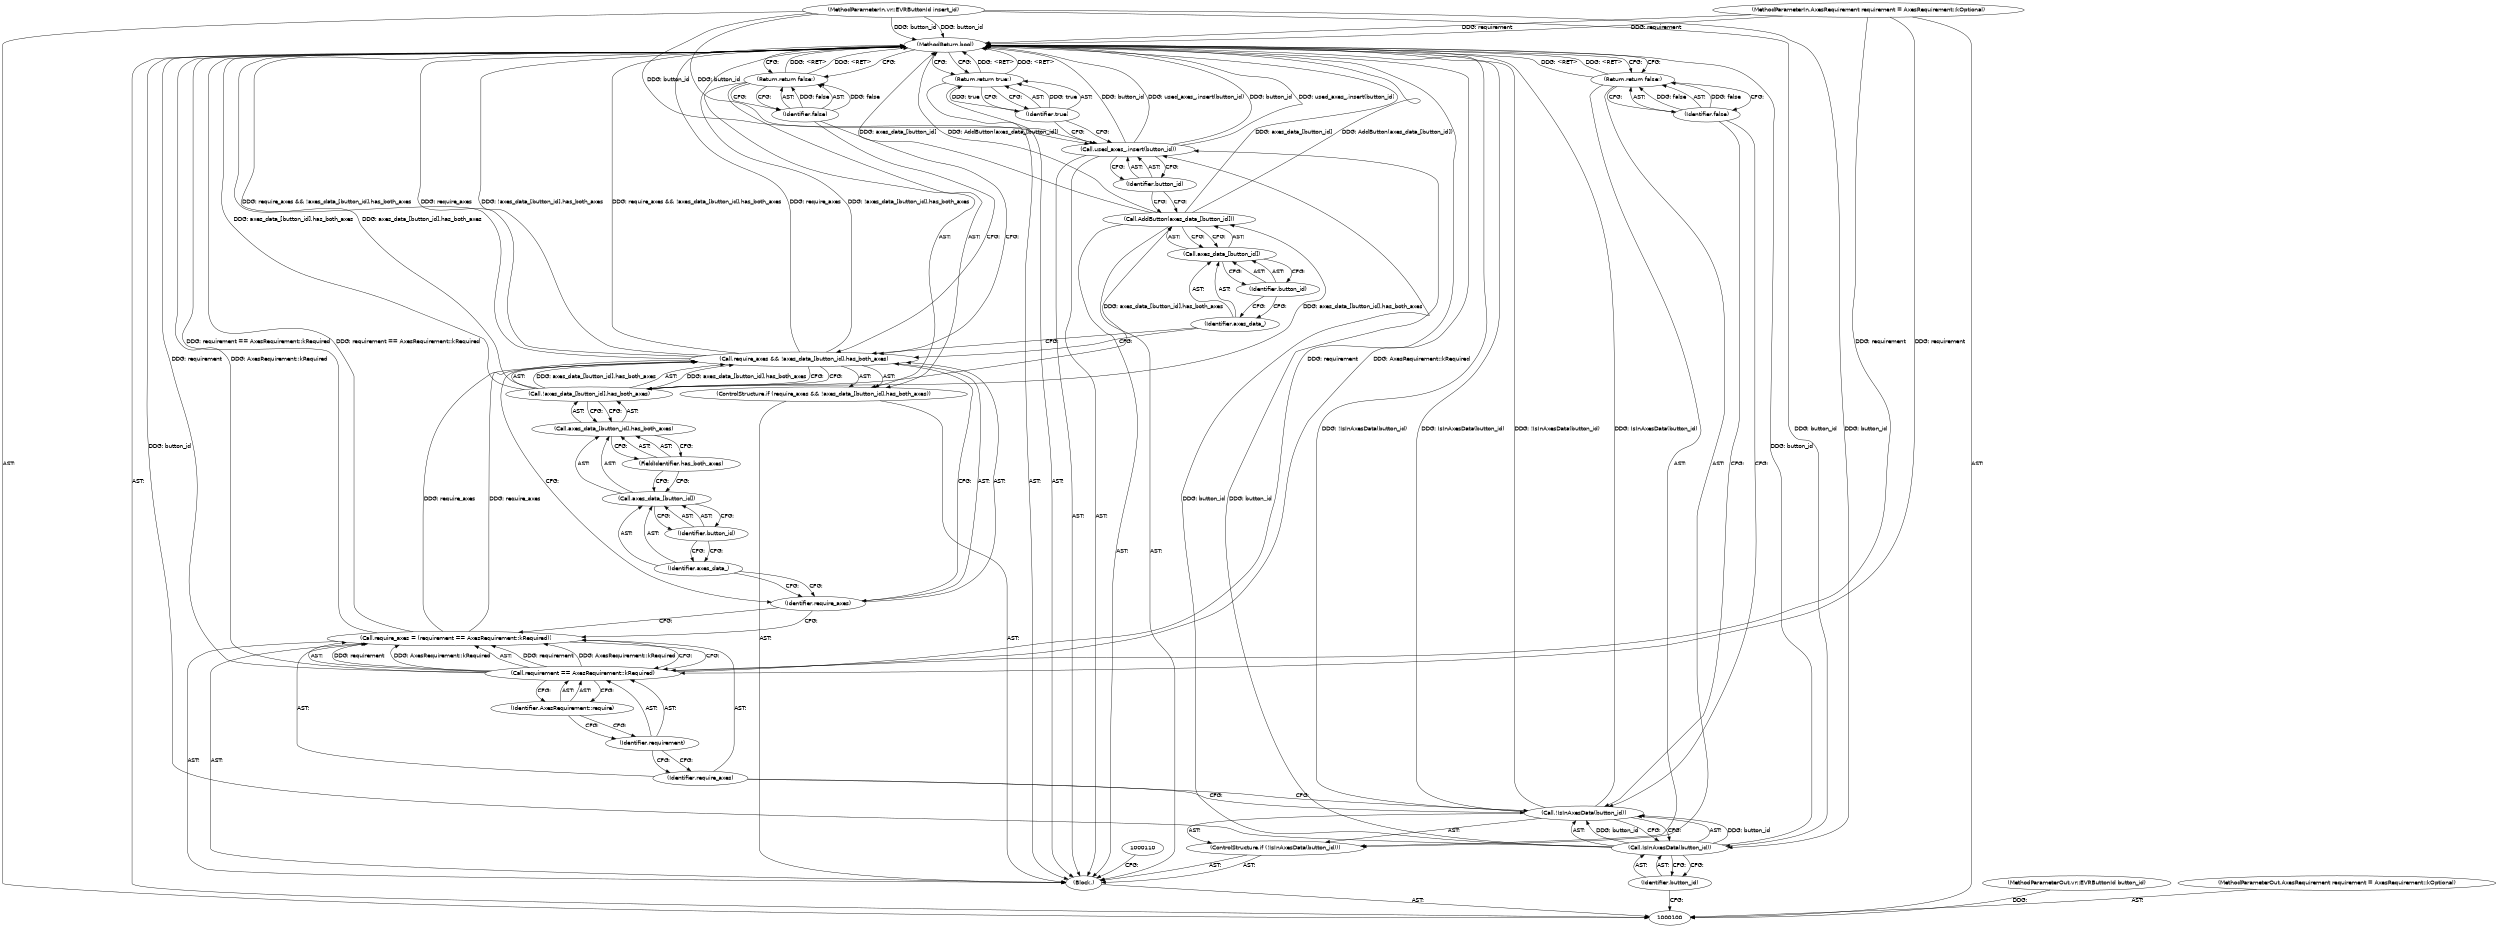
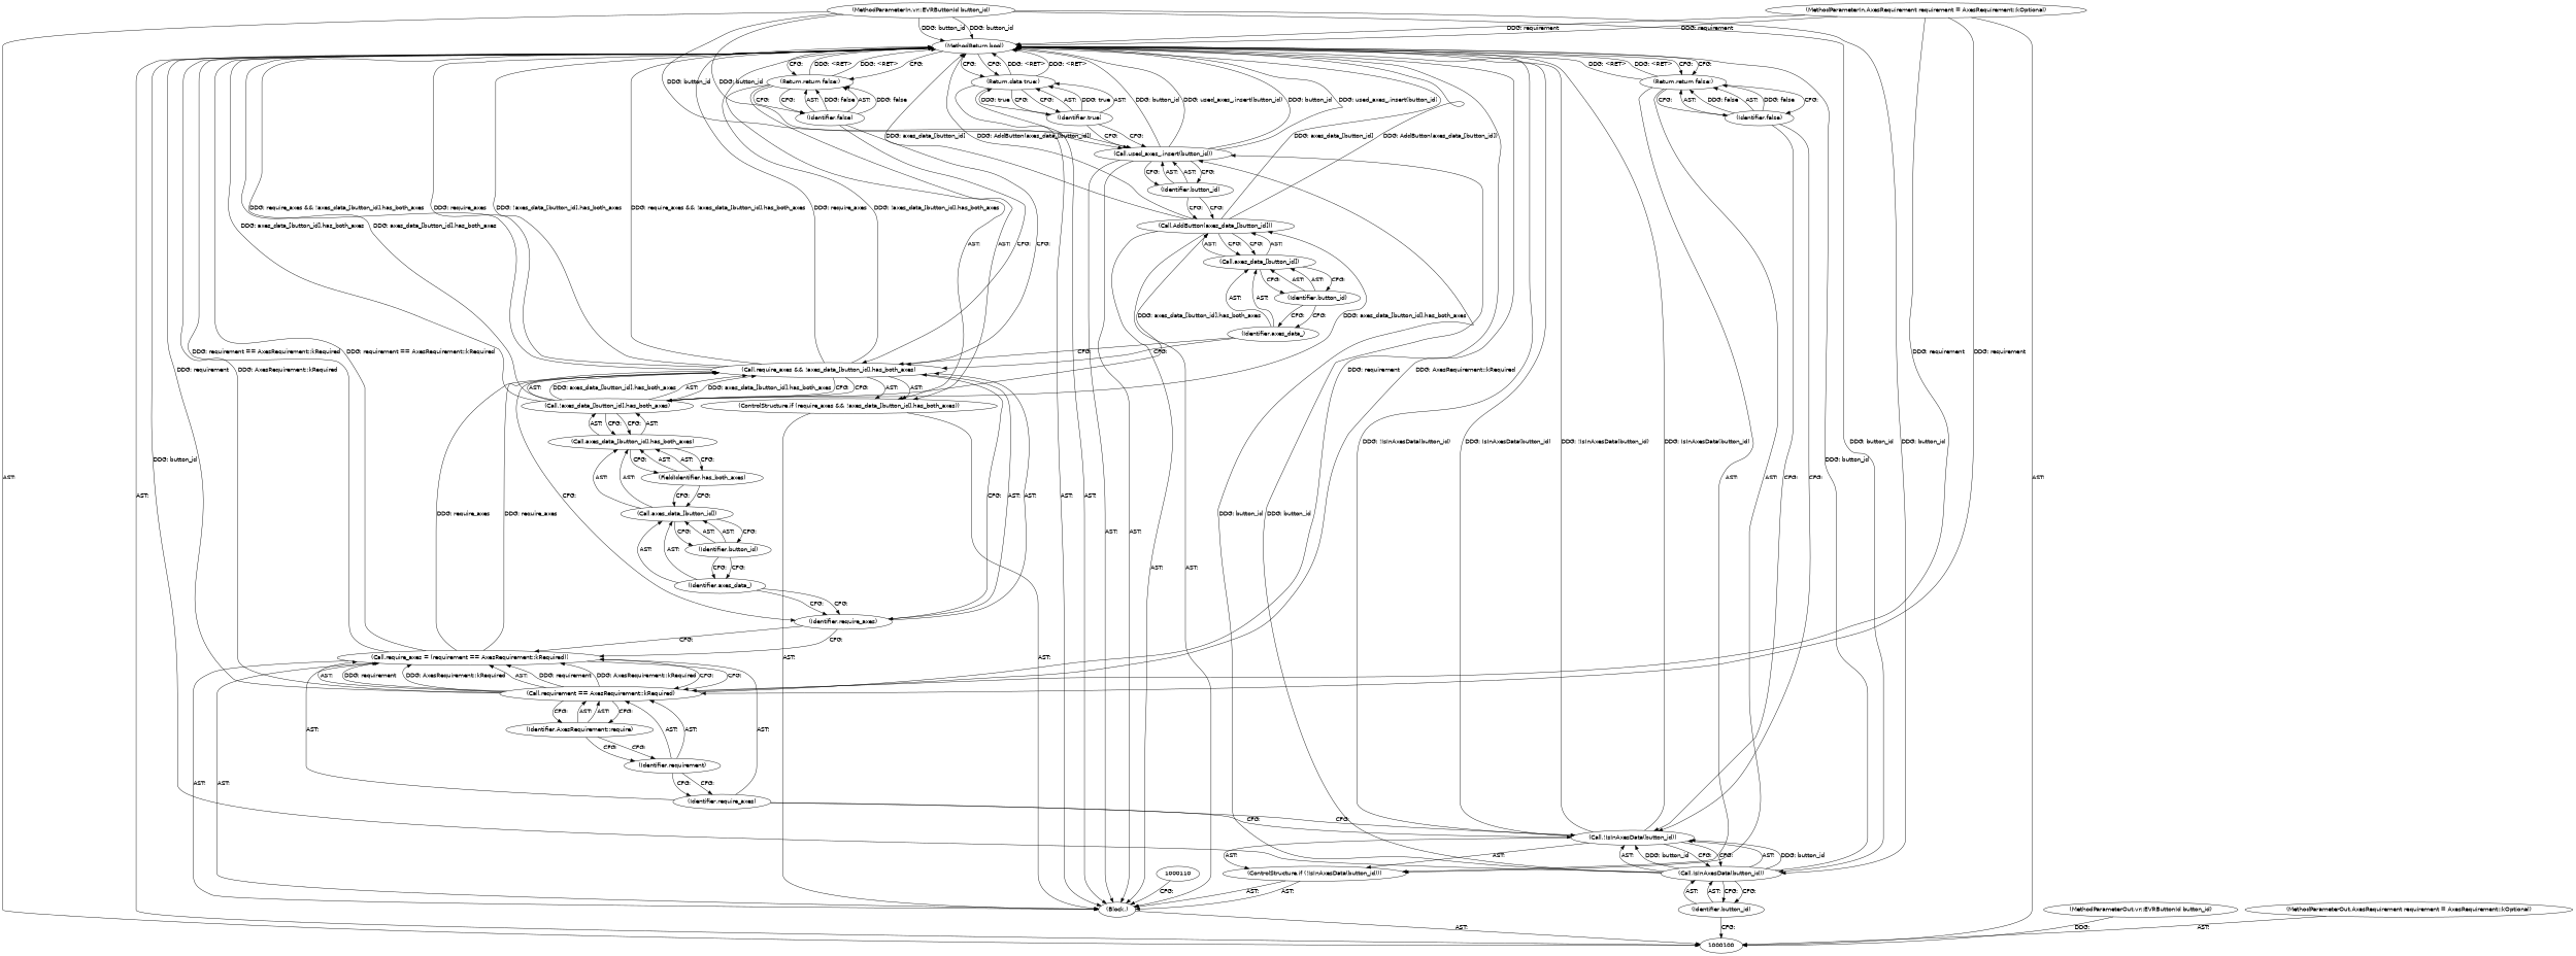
  digraph {
    fontname="DejaVu Sans"
    node [fontname="DejaVu Sans"]
    edge [fontname="DejaVu Sans"]
    n1 [label="(MethodReturn,bool)"]
-   n2 [label="(Return,return true;)"]
+   n2 [label="(Return,data true;)"]
    n3 [label="(Return,return false;)"]
    n4 [label="(Return,return false;)"]
    1000100
    n6 [label="(Block,)"]
    n7 [label="(Identifier,true)"]
    n8 [label="(ControlStructure,if (!IsInAxesData(button_id)))"]
    n9 [label="(Identifier,false)"]
    n10 [label="(ControlStructure,if (require_axes && !axes_data_[button_id].has_both_axes))"]
    n11 [label="(Identifier,false)"]
    n12 [label="(Call,axes_data_[button_id])"]
    n13 [label="(Identifier,button_id)"]
    n14 [label="(Call,AddButton(axes_data_[button_id]))"]
    n15 [label="(Identifier,axes_data_)"]
    n16 [label="(Call,require_axes && !axes_data_[button_id].has_both_axes)"]
    n17 [label="(Call,!axes_data_[button_id].has_both_axes)"]
    n18 [label="(Identifier,require_axes)"]
    n19 [label="(Identifier,button_id)"]
    n20 [label="(Call,used_axes_.insert(button_id))"]
-   n21 [label="(MethodParameterIn,vr::EVRButtonId insert_id)"]
+   n21 [label="(MethodParameterIn,vr::EVRButtonId button_id)"]
    n22 [label="(Call,IsInAxesData(button_id))"]
    n23 [label="(Identifier,button_id)"]
    n24 [label="(Call,!IsInAxesData(button_id))"]
    n25 [label="(MethodParameterOut,vr::EVRButtonId button_id)"]
    n26 [label="(MethodParameterIn,AxesRequirement requirement = AxesRequirement::kOptional)"]
    n27 [label="(Call,requirement == AxesRequirement::kRequired)"]
    n28 [label="(Identifier,AxesRequirement::require)"]
    n29 [label="(Call,require_axes = (requirement == AxesRequirement::kRequired))"]
    n30 [label="(MethodParameterOut,AxesRequirement requirement = AxesRequirement::kOptional)"]
    n31 [label="(Identifier,requirement)"]
    n32 [label="(Identifier,require_axes)"]
    n33 [label="(Call,axes_data_[button_id].has_both_axes)"]
    n34 [label="(FieldIdentifier,has_both_axes)"]
    n35 [label="(Call,axes_data_[button_id])"]
    n36 [label="(Identifier,button_id)"]
    n37 [label="(Identifier,axes_data_)"]
    1000110
    n1 -> n2 [label="CFG: "]
    n1 -> n2 [label="CFG: "]
    n1 -> n3 [label="CFG: "]
    n1 -> n3 [label="CFG: "]
    n1 -> n4 [label="CFG: "]
    n1 -> n4 [label="CFG: "]
    n1 -> 1000100 [label="AST: "]
    n2 -> n1 [label="DDG: <RET>"]
    n2 -> n1 [label="DDG: <RET>"]
    n2 -> n6 [label="AST: "]
    n2 -> n6 [label="AST: "]
    n2 -> n7 [label="CFG: "]
    n2 -> n7 [label="CFG: "]
    n3 -> n1 [label="DDG: <RET>"]
    n3 -> n1 [label="DDG: <RET>"]
    n3 -> n8 [label="AST: "]
    n3 -> n8 [label="AST: "]
    n3 -> n9 [label="CFG: "]
    n3 -> n9 [label="CFG: "]
    n4 -> n1 [label="DDG: <RET>"]
    n4 -> n1 [label="DDG: <RET>"]
    n4 -> n10 [label="AST: "]
    n4 -> n10 [label="AST: "]
    n4 -> n11 [label="CFG: "]
    n4 -> n11 [label="CFG: "]
    n6 -> 1000100 [label="AST: "]
    n7 -> n2 [label="AST: "]
    n7 -> n2 [label="DDG: true"]
    n7 -> n2 [label="AST: "]
    n7 -> n2 [label="DDG: true"]
    n7 -> n20 [label="CFG: "]
    n7 -> n20 [label="CFG: "]
    n8 -> n6 [label="AST: "]
    n8 -> n6 [label="AST: "]
    n9 -> n3 [label="AST: "]
    n9 -> n3 [label="DDG: false"]
    n9 -> n3 [label="AST: "]
    n9 -> n3 [label="DDG: false"]
    n9 -> n24 [label="CFG: "]
    n9 -> n24 [label="CFG: "]
    n10 -> n6 [label="AST: "]
    n10 -> n6 [label="AST: "]
    n11 -> n4 [label="AST: "]
    n11 -> n4 [label="DDG: false"]
    n11 -> n4 [label="AST: "]
    n11 -> n4 [label="DDG: false"]
    n11 -> n16 [label="CFG: "]
    n11 -> n16 [label="CFG: "]
    n12 -> n13 [label="CFG: "]
    n12 -> n13 [label="CFG: "]
    n12 -> n14 [label="AST: "]
    n12 -> n14 [label="AST: "]
    n13 -> n12 [label="AST: "]
    n13 -> n12 [label="AST: "]
    n13 -> n15 [label="CFG: "]
    n13 -> n15 [label="CFG: "]
    n14 -> n1 [label="DDG: AddButton(axes_data_[button_id])"]
    n14 -> n1 [label="DDG: axes_data_[button_id]"]
    n14 -> n1 [label="DDG: AddButton(axes_data_[button_id])"]
    n14 -> n1 [label="DDG: axes_data_[button_id]"]
    n14 -> n6 [label="AST: "]
    n14 -> n6 [label="AST: "]
    n14 -> n12 [label="CFG: "]
    n14 -> n12 [label="CFG: "]
    n15 -> n12 [label="AST: "]
    n15 -> n12 [label="AST: "]
    n15 -> n16 [label="CFG: "]
    n15 -> n16 [label="CFG: "]
    n16 -> n1 [label="DDG: require_axes && !axes_data_[button_id].has_both_axes"]
    n16 -> n1 [label="DDG: require_axes"]
    n16 -> n1 [label="DDG: !axes_data_[button_id].has_both_axes"]
    n16 -> n1 [label="DDG: require_axes && !axes_data_[button_id].has_both_axes"]
    n16 -> n1 [label="DDG: require_axes"]
    n16 -> n1 [label="DDG: !axes_data_[button_id].has_both_axes"]
    n16 -> n10 [label="AST: "]
    n16 -> n10 [label="AST: "]
    n16 -> n17 [label="CFG: "]
    n16 -> n17 [label="CFG: "]
    n16 -> n18 [label="CFG: "]
    n16 -> n18 [label="CFG: "]
    n17 -> n1 [label="DDG: axes_data_[button_id].has_both_axes"]
    n17 -> n1 [label="DDG: axes_data_[button_id].has_both_axes"]
    n17 -> n14 [label="DDG: axes_data_[button_id].has_both_axes"]
    n17 -> n14 [label="DDG: axes_data_[button_id].has_both_axes"]
    n17 -> n16 [label="AST: "]
    n17 -> n16 [label="DDG: axes_data_[button_id].has_both_axes"]
    n17 -> n16 [label="AST: "]
    n17 -> n16 [label="DDG: axes_data_[button_id].has_both_axes"]
    n17 -> n33 [label="CFG: "]
    n17 -> n33 [label="CFG: "]
    n18 -> n16 [label="AST: "]
    n18 -> n16 [label="AST: "]
    n18 -> n29 [label="CFG: "]
    n18 -> n29 [label="CFG: "]
    n19 -> n14 [label="CFG: "]
    n19 -> n14 [label="CFG: "]
    n19 -> n20 [label="AST: "]
    n19 -> n20 [label="AST: "]
    n20 -> n1 [label="DDG: button_id"]
    n20 -> n1 [label="DDG: used_axes_.insert(button_id)"]
    n20 -> n1 [label="DDG: button_id"]
    n20 -> n1 [label="DDG: used_axes_.insert(button_id)"]
    n20 -> n6 [label="AST: "]
    n20 -> n6 [label="AST: "]
    n20 -> n19 [label="CFG: "]
    n20 -> n19 [label="CFG: "]
    n21 -> n1 [label="DDG: button_id"]
    n21 -> n1 [label="DDG: button_id"]
    n21 -> 1000100 [label="AST: "]
    n21 -> n20 [label="DDG: button_id"]
    n21 -> n20 [label="DDG: button_id"]
    n21 -> n22 [label="DDG: button_id"]
    n21 -> n22 [label="DDG: button_id"]
    n22 -> n1 [label="DDG: button_id"]
    n22 -> n1 [label="DDG: button_id"]
    n22 -> n20 [label="DDG: button_id"]
    n22 -> n20 [label="DDG: button_id"]
    n22 -> n23 [label="CFG: "]
    n22 -> n23 [label="CFG: "]
    n22 -> n24 [label="AST: "]
    n22 -> n24 [label="DDG: button_id"]
    n22 -> n24 [label="AST: "]
    n22 -> n24 [label="DDG: button_id"]
    n23 -> 1000100 [label="CFG: "]
    n23 -> n22 [label="AST: "]
    n23 -> n22 [label="AST: "]
    n24 -> n1 [label="DDG: !IsInAxesData(button_id)"]
    n24 -> n1 [label="DDG: IsInAxesData(button_id)"]
    n24 -> n1 [label="DDG: !IsInAxesData(button_id)"]
    n24 -> n1 [label="DDG: IsInAxesData(button_id)"]
    n24 -> n8 [label="AST: "]
    n24 -> n8 [label="AST: "]
    n24 -> n22 [label="CFG: "]
    n24 -> n22 [label="CFG: "]
    n25 -> 1000100 [label="DDG: "]
    n26 -> n1 [label="DDG: requirement"]
    n26 -> n1 [label="DDG: requirement"]
    n26 -> 1000100 [label="AST: "]
    n26 -> n27 [label="DDG: requirement"]
    n26 -> n27 [label="DDG: requirement"]
    n27 -> n1 [label="DDG: requirement"]
    n27 -> n1 [label="DDG: AxesRequirement::kRequired"]
    n27 -> n1 [label="DDG: requirement"]
    n27 -> n1 [label="DDG: AxesRequirement::kRequired"]
    n27 -> n28 [label="CFG: "]
    n27 -> n28 [label="CFG: "]
    n27 -> n29 [label="AST: "]
    n27 -> n29 [label="DDG: requirement"]
    n27 -> n29 [label="DDG: AxesRequirement::kRequired"]
    n27 -> n29 [label="AST: "]
    n27 -> n29 [label="DDG: requirement"]
    n27 -> n29 [label="DDG: AxesRequirement::kRequired"]
    n28 -> n27 [label="AST: "]
    n28 -> n27 [label="AST: "]
    n28 -> n31 [label="CFG: "]
    n28 -> n31 [label="CFG: "]
    n29 -> n1 [label="DDG: requirement == AxesRequirement::kRequired"]
    n29 -> n1 [label="DDG: requirement == AxesRequirement::kRequired"]
    n29 -> n6 [label="AST: "]
    n29 -> n6 [label="AST: "]
    n29 -> n16 [label="DDG: require_axes"]
    n29 -> n16 [label="DDG: require_axes"]
    n29 -> n27 [label="CFG: "]
    n29 -> n27 [label="CFG: "]
    n30 -> 1000100 [label="AST: "]
    n31 -> n27 [label="AST: "]
    n31 -> n27 [label="AST: "]
    n31 -> n32 [label="CFG: "]
    n31 -> n32 [label="CFG: "]
    n32 -> n24 [label="CFG: "]
    n32 -> n24 [label="CFG: "]
    n32 -> n29 [label="AST: "]
    n32 -> n29 [label="AST: "]
    n33 -> n17 [label="AST: "]
    n33 -> n17 [label="AST: "]
    n33 -> n34 [label="CFG: "]
    n33 -> n34 [label="CFG: "]
    n34 -> n33 [label="AST: "]
    n34 -> n33 [label="AST: "]
    n34 -> n35 [label="CFG: "]
    n34 -> n35 [label="CFG: "]
    n35 -> n33 [label="AST: "]
    n35 -> n33 [label="AST: "]
    n35 -> n36 [label="CFG: "]
    n35 -> n36 [label="CFG: "]
    n36 -> n35 [label="AST: "]
    n36 -> n35 [label="AST: "]
    n36 -> n37 [label="CFG: "]
    n36 -> n37 [label="CFG: "]
    n37 -> n18 [label="CFG: "]
    n37 -> n18 [label="CFG: "]
    n37 -> n35 [label="AST: "]
    n37 -> n35 [label="AST: "]
    1000110 -> n6 [label="CFG: "]
  }
